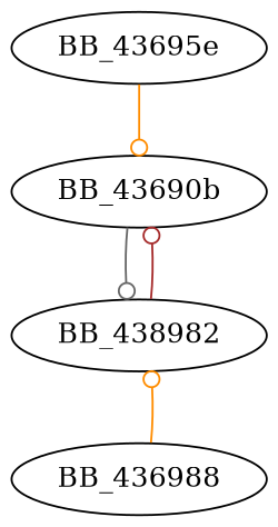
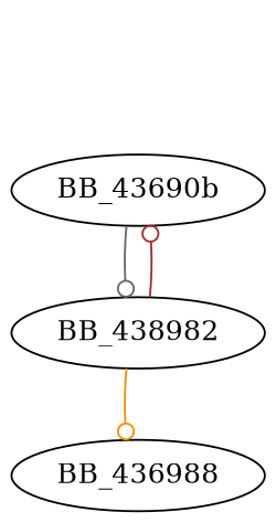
  digraph {
    edge [arrowhead=odot color=darkorange]
    n1 [label=BB_43690b]
-   BB_43695e
    n3 [label=BB_438982]
    BB_436988
    n1 -> n3 [color=gray40]
-   BB_43695e -> n1
    n3 -> n1 [color=brown]
-   BB_436988 -> n3
+   n3 -> BB_436988
  }
